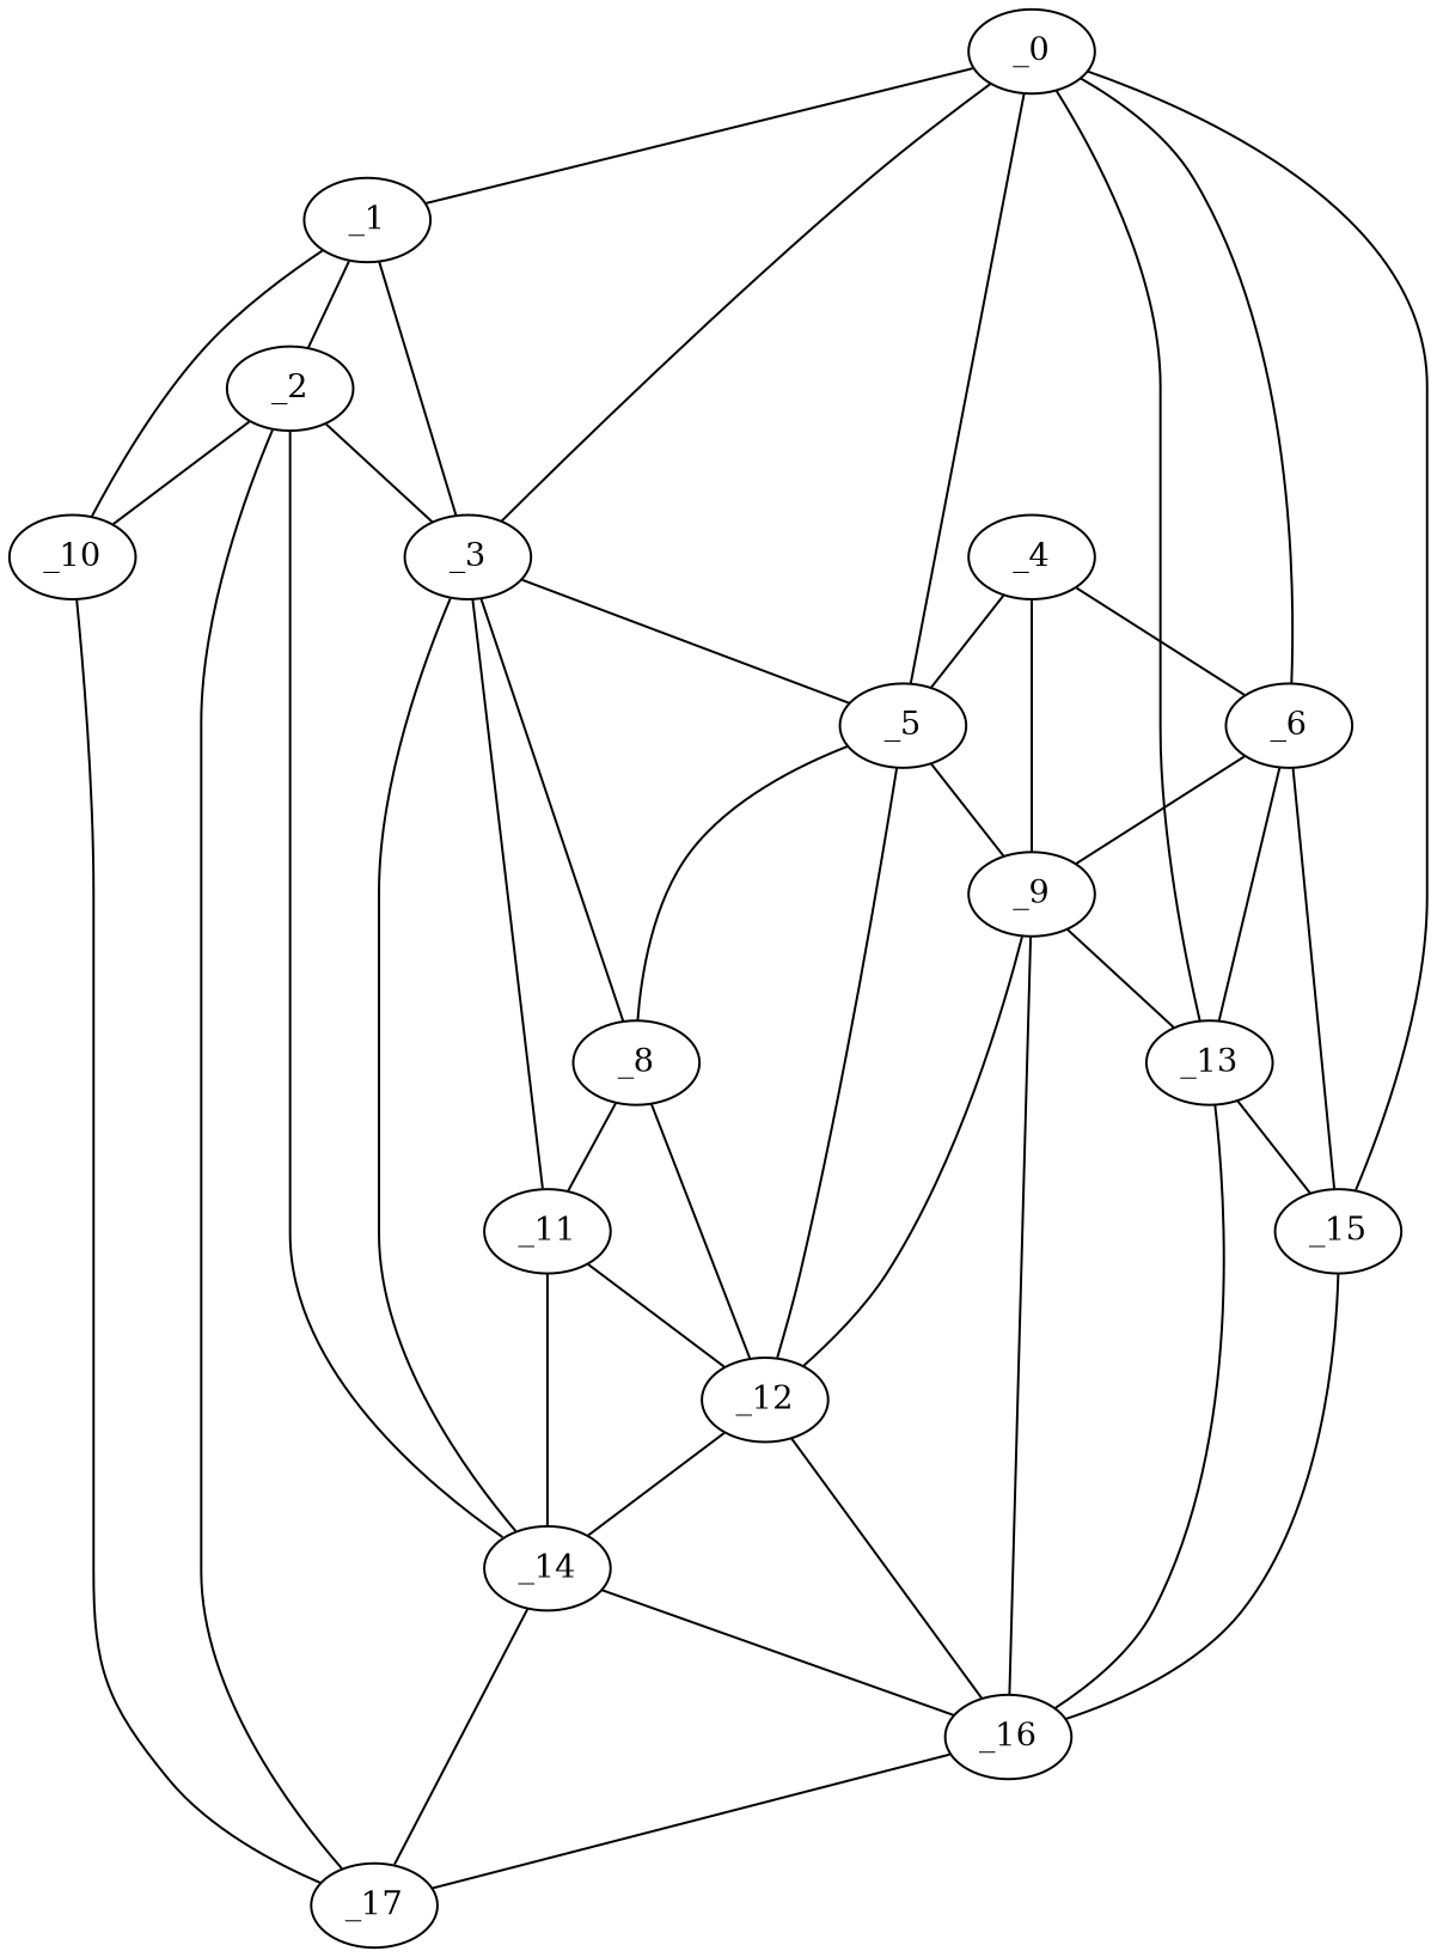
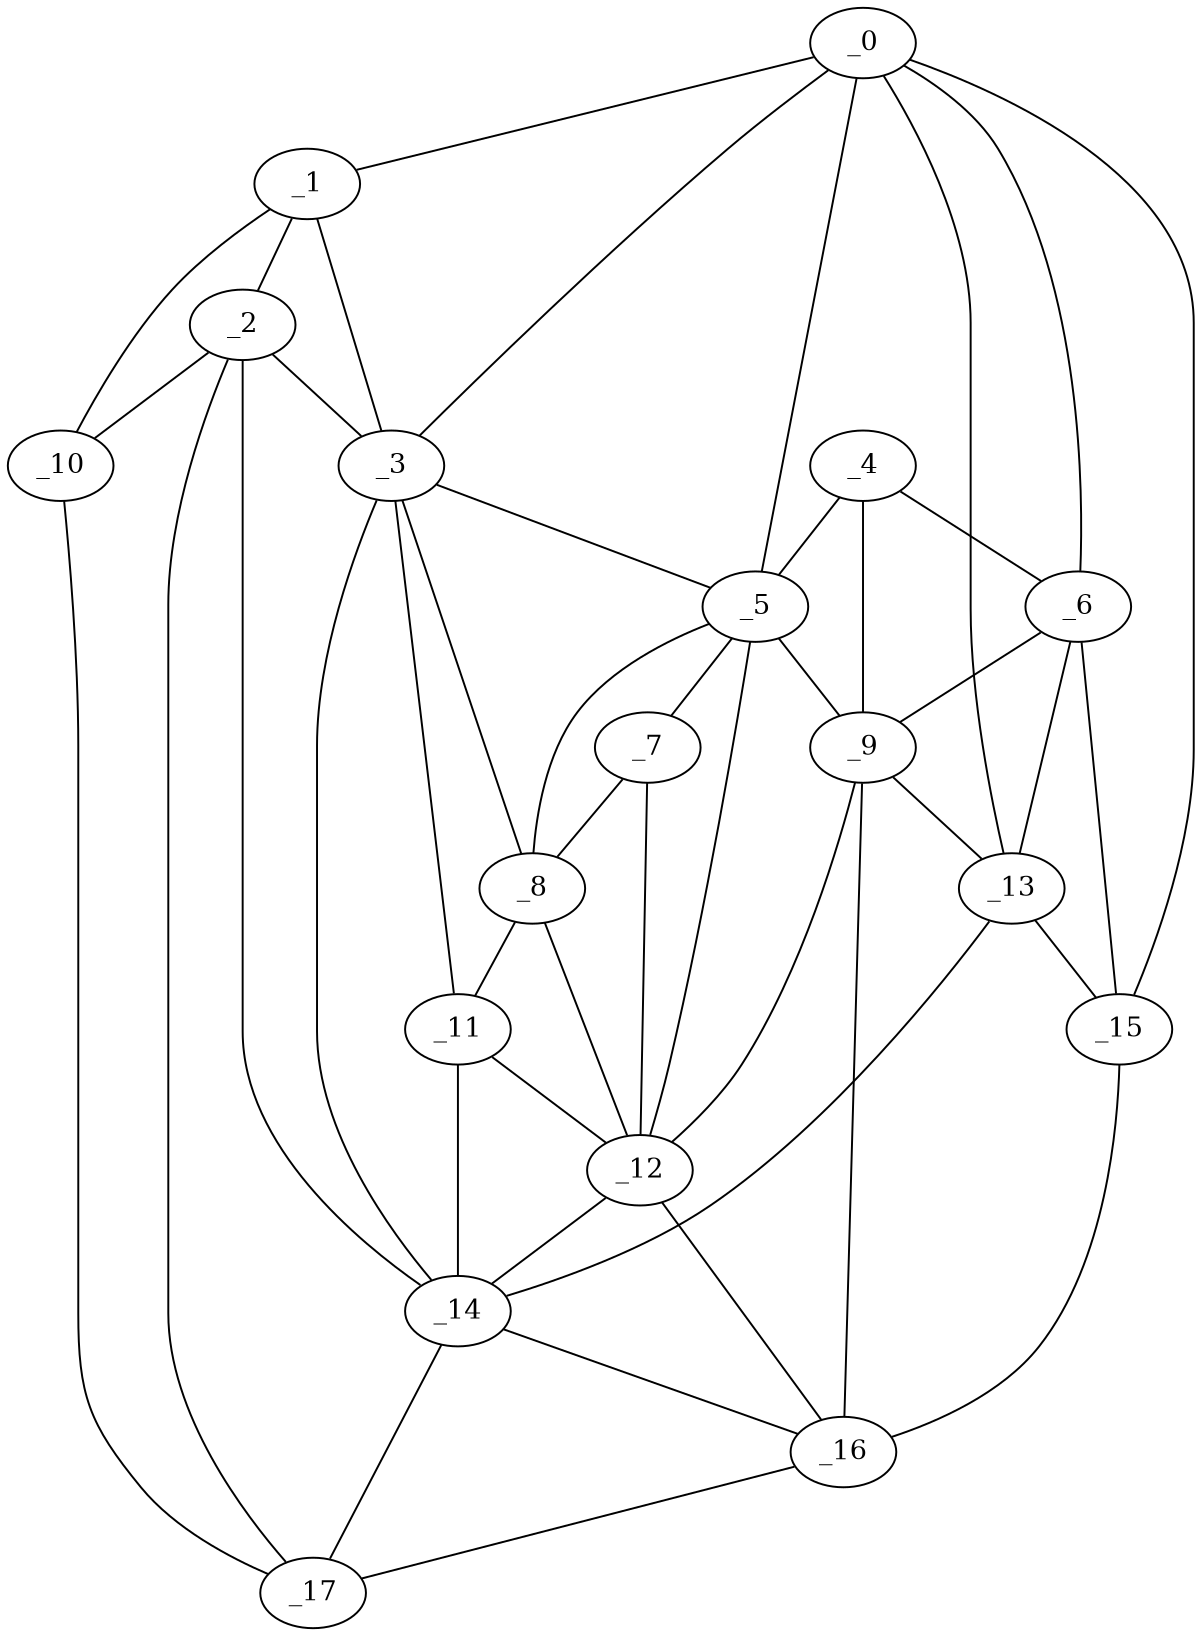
  graph {
    node [x=84]
    edge [valence=2]
    _0 [x=48 y=14]
    _1 [x=49 y=124]
    _3 [x=67 y=87]
    _5 [x=69 y=64]
    _6 [x=72 y=27]
    _15 [y=5]
    _13 [x=83 y=26]
    _2 [x=65 y=108]
    _10 [x=77 y=121]
    _14 [x=83 y=103]
    _8 [x=74 y=77]
    _11 [x=78 y=86]
    _4 [x=69 y=33]
    _9 [x=75 y=37]
+   _7 [x=73 y=65]
    _12 [x=79 y=57]
    _16 [y=35]
    _17 [y=115]
    _0 -- _1 [valence=1]
    _0 -- _3
    _0 -- _5
    _0 -- _6 [valence=1]
    _0 -- _15 [valence=1]
    _0 -- _13
    _1 -- _3 [valence=1]
    _1 -- _2
    _1 -- _10 [valence=1]
    _3 -- _5 [valence=1]
    _3 -- _14 [valence=1]
    _3 -- _8
    _3 -- _11
    _5 -- _8
    _5 -- _9
+   _5 -- _7 [valence=1]
    _5 -- _12
    _6 -- _15
    _6 -- _13 [valence=1]
    _6 -- _9
    _15 -- _16 [valence=1]
    _13 -- _15
-   _13 -- _16
+   _13 -- _14
    _2 -- _3
    _2 -- _10
    _2 -- _14
    _2 -- _17 [valence=1]
    _10 -- _17 [valence=1]
    _14 -- _16
    _14 -- _17 [valence=1]
    _8 -- _11
    _8 -- _12 [valence=1]
    _11 -- _14
    _11 -- _12
    _4 -- _5 [valence=1]
    _4 -- _6 [valence=1]
    _4 -- _9
    _9 -- _13 [valence=1]
    _9 -- _12 [valence=1]
    _9 -- _16
+   _7 -- _8
+   _7 -- _12
    _12 -- _14
    _12 -- _16 [valence=1]
    _16 -- _17 [valence=1]
  }
